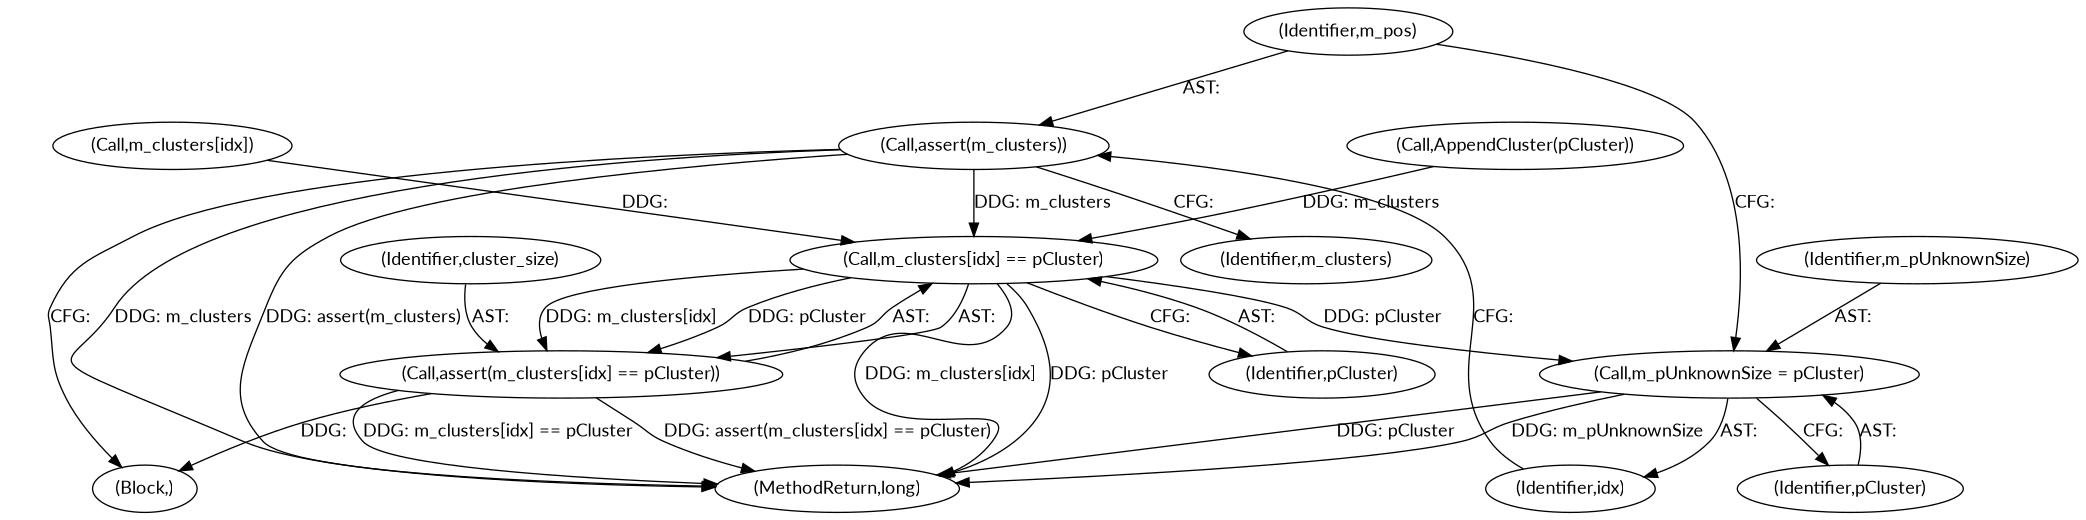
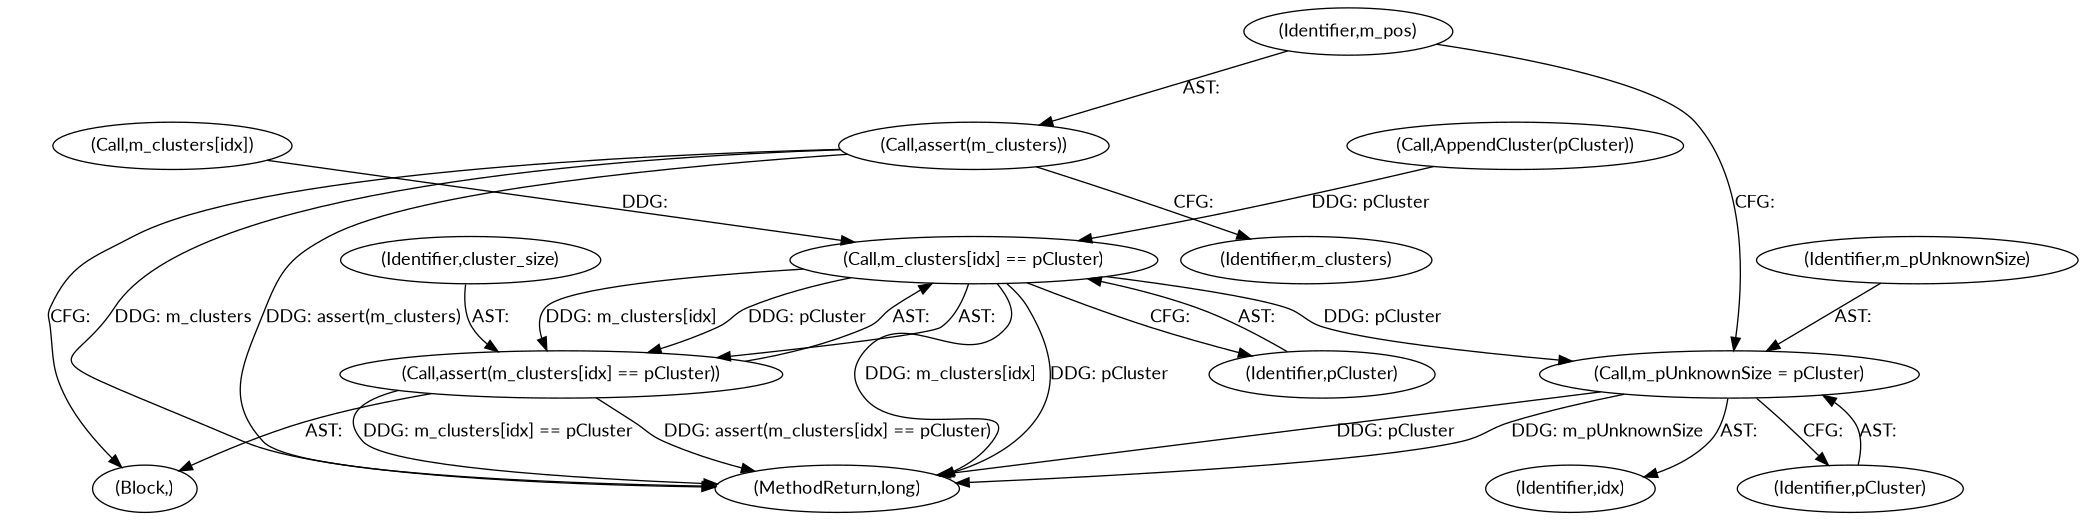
  digraph {
    fontname=Lato
    node [fontname=Lato]
    edge [fontname=Lato]
    n1 [label="(Call,assert(m_clusters))"]
    n2 [label="(Call,m_clusters[idx] == pCluster)"]
    n3 [label="(Block,)"]
    n4 [label="(Identifier,m_clusters)"]
    n5 [label="(MethodReturn,long)"]
    n6 [label="(Call,assert(m_clusters[idx] == pCluster))"]
    n7 [label="(Call,m_pUnknownSize = pCluster)"]
    n8 [label="(Identifier,pCluster)"]
    n9 [label="(Identifier,pCluster)"]
    n10 [label="(Identifier,idx)"]
    n11 [label="(Identifier,m_pUnknownSize)"]
    n12 [label="(Call,AppendCluster(pCluster))"]
    n13 [label="(Call,m_clusters[idx])"]
    n14 [label="(Identifier,cluster_size)"]
    n15 [label="(Identifier,m_pos)"]
-   n1 -> n2 [label="DDG: m_clusters"]
    n1 -> n3 [label="CFG: "]
    n1 -> n4 [label="CFG: "]
    n1 -> n5 [label="DDG: assert(m_clusters)"]
    n1 -> n5 [label="DDG: m_clusters"]
    n2 -> n5 [label="DDG: m_clusters[idx]"]
    n2 -> n5 [label="DDG: pCluster"]
    n2 -> n6 [label="AST: "]
    n2 -> n6 [label="DDG: m_clusters[idx]"]
    n2 -> n6 [label="DDG: pCluster"]
    n2 -> n7 [label="DDG: pCluster"]
    n2 -> n8 [label="CFG: "]
    n6 -> n2 [label="AST: "]
-   n6 -> n3 [label="DDG: "]
+   n6 -> n3 [label="AST: "]
    n6 -> n5 [label="DDG: m_clusters[idx] == pCluster"]
    n6 -> n5 [label="DDG: assert(m_clusters[idx] == pCluster)"]
    n7 -> n5 [label="DDG: pCluster"]
    n7 -> n5 [label="DDG: m_pUnknownSize"]
    n7 -> n9 [label="CFG: "]
    n7 -> n10 [label="AST: "]
    n8 -> n2 [label="AST: "]
    n9 -> n7 [label="AST: "]
-   n10 -> n1 [label="CFG: "]
    n11 -> n7 [label="AST: "]
-   n12 -> n2 [label="DDG: m_clusters"]
+   n12 -> n2 [label="DDG: pCluster"]
    n13 -> n2 [label="DDG: "]
    n14 -> n6 [label="AST: "]
    n15 -> n1 [label="AST: "]
    n15 -> n7 [label="CFG: "]
  }
